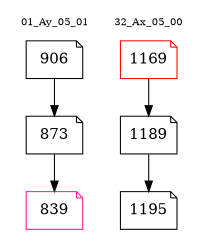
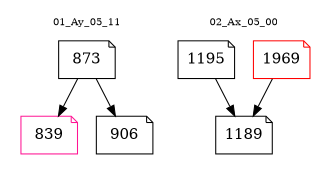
  digraph {
    node [color=black shape=note]
    edge [color=black]
    n1 [label=873]
    n2 [color=deeppink label=839]
    n3 [label=906]
    n4 [label=1189]
-   n5 [color=red label=1169]
+   n5 [color=red label=1969]
    n6 [label=1195]
    subgraph cluster_1 {
      color=white
      fontsize=10
-     label="01_Ay_05_01"
+     label="01_Ay_05_11"
      n1
      n2
      n3
    }
    subgraph cluster_2 {
      color=white
      fontsize=10
-     label="32_Ax_05_00"
+     label="02_Ax_05_00"
      n4
      n5
      n6
    }
    n1 -> n2
-   n3 -> n1
-   n4 -> n6
+   n1 -> n3
+   n6 -> n4
    n5 -> n4
  }
